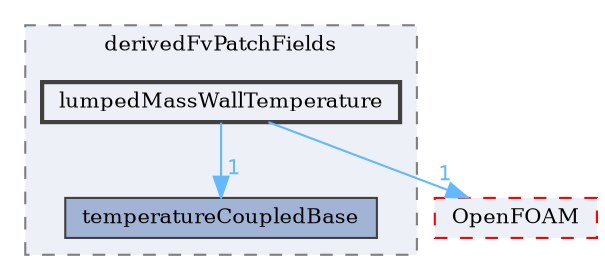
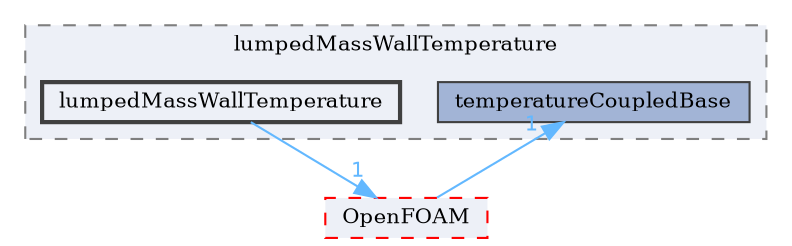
  digraph {
    compound=true
    fontname="DejaVu Serif"
    node [color=grey25 fillcolor="#edf0f7" fontname="DejaVu Serif" fontsize=10 shape=box]
    edge [color=steelblue1 fontcolor=steelblue1 fontname="DejaVu Serif" fontsize=10 headlabel=1 labeldistance=1.5 labelfontname=Helvetica labelfontsize=10]
    n1 [fillcolor="#a2b4d6" height=0.2 label=temperatureCoupledBase style=filled width=0.4]
    n2 [height=0.2 label=lumpedMassWallTemperature style="filled,bold" width=0.4]
    n3 [color=red height=0.2 label=OpenFOAM style="filled,dashed" width=0.4]
    subgraph cluster_1 {
      bgcolor="#edf0f7"
      fontsize=10
-     label=derivedFvPatchFields
+     label=lumpedMassWallTemperature
      pencolor=grey50
      style="filled,dashed"
      n1
      n2
    }
-   n2 -> n1
+   n3 -> n1
    n2 -> n3
  }
